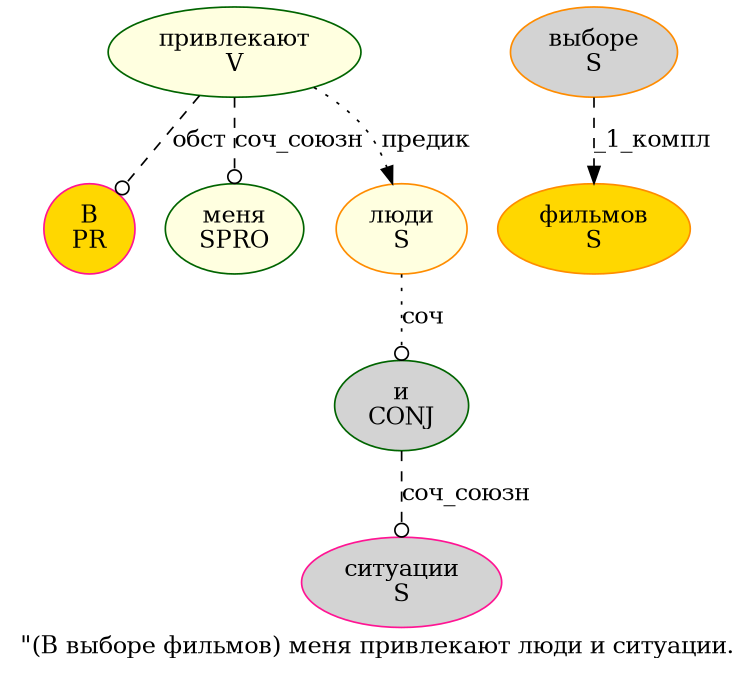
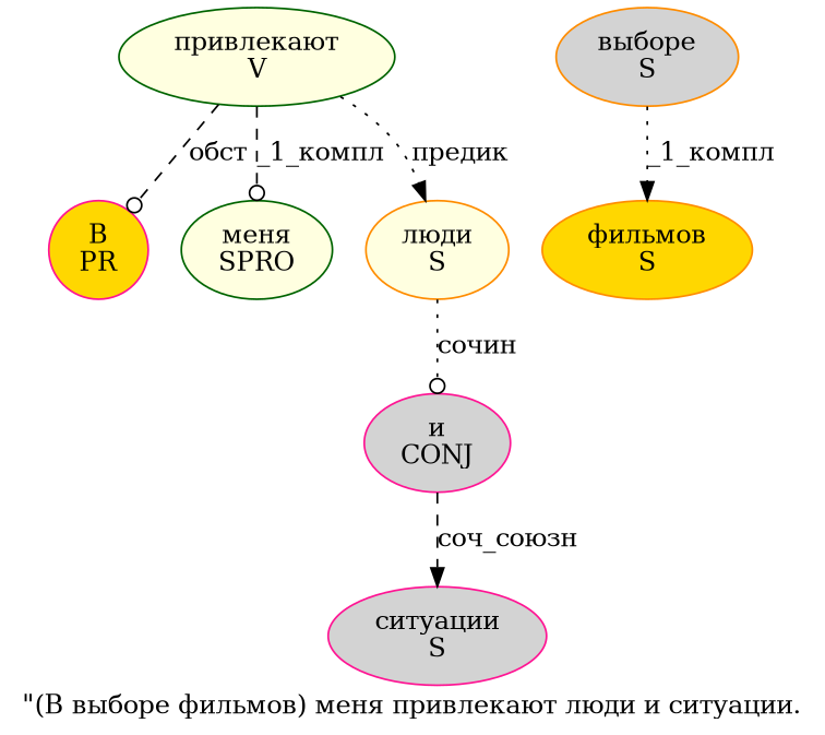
  digraph {
    label="\"(В выборе фильмов) меня привлекают люди и ситуации."
    node [color=deeppink fillcolor=lightgrey penwidth=1 shape=ellipse style=filled]
    edge [arrowhead=odot style=dotted]
    n1 [fillcolor=gold label="В\nPR"]
    n2 [color=darkorange label="выборе\nS"]
    n3 [color=darkorange fillcolor=gold label="фильмов\nS"]
    n4 [color=darkgreen fillcolor=lightyellow label="меня\nSPRO"]
    n5 [color=darkgreen fillcolor=lightyellow label="привлекают\nV"]
    n6 [color=darkorange fillcolor=lightyellow label="люди\nS"]
-   n7 [color=darkgreen label="и\nCONJ"]
+   n7 [label="и\nCONJ"]
    n8 [label="ситуации\nS"]
-   n2 -> n3 [arrowhead=normal label="_1_компл" style=dashed]
+   n2 -> n3 [arrowhead=normal label="_1_компл"]
    n5 -> n1 [label="обст" style=dashed]
-   n5 -> n4 [label="соч_союзн" style=dashed]
+   n5 -> n4 [label="_1_компл" style=dashed]
    n5 -> n6 [arrowhead=normal label="предик"]
-   n6 -> n7 [label="соч"]
-   n7 -> n8 [label="соч_союзн" style=dashed]
+   n6 -> n7 [label="сочин"]
+   n7 -> n8 [arrowhead=normal label="соч_союзн" style=dashed]
  }
